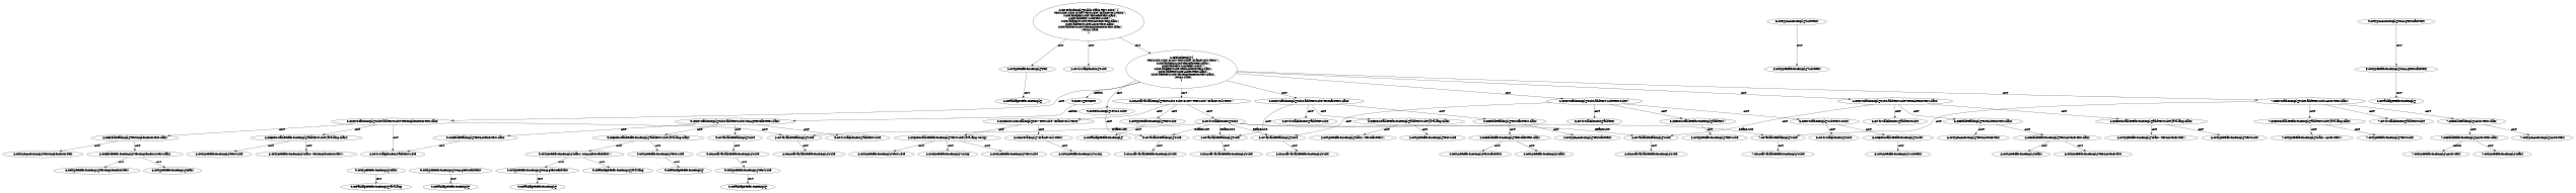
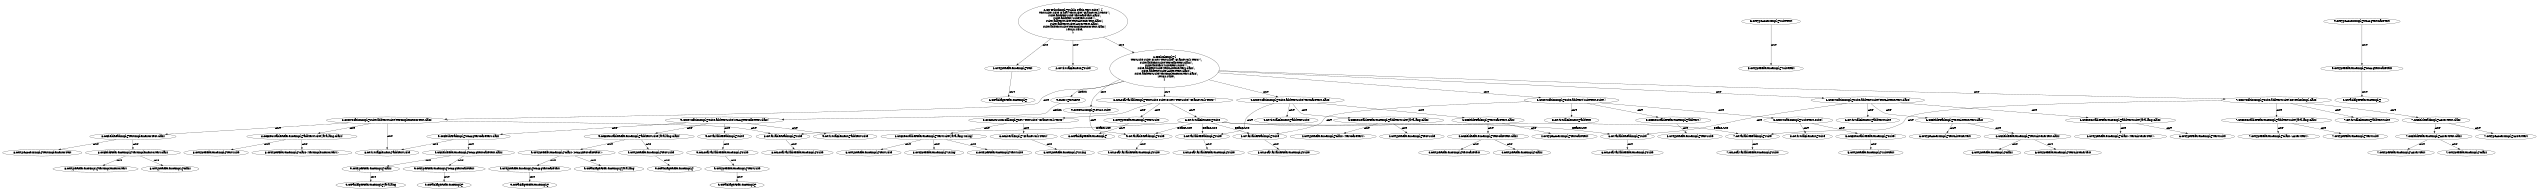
  digraph {
    fontname="DejaVu Serif"
    node [fontname="DejaVu Serif" shape=ellipse]
    edge [fontname="DejaVu Serif"]
    n1 [label="2:CtTypeReferenceImpl@Test"]
    n2 [label="2:CtPackageReferenceImpl@"]
    n3 [label="2:CtVirtualElement@suite"]
    n4 [label="3:CtTypeReferenceImpl@TestSuite"]
    n5 [label="3:CtPackageReferenceImpl@"]
    n6 [label="3:CtExecutableReferenceImpl@TestSuite(java.lang.String)"]
    n7 [label="3:CtTypeReferenceImpl@TestSuite"]
    n8 [label="3:CtTypeReferenceImpl@TestSuite"]
    n9 [label="3:CtTypeReferenceImpl@String"]
    n10 [label="3:CtLiteralImpl@\"Framework Tests\""]
    n11 [label="3:CtTypeReferenceImpl@String"]
    n12 [label="3:CtConstructorCallImpl@new TestSuite(\"Framework Tests\")"]
    n13 [label="3:CtVirtualElement@suite"]
    n14 [label="4:CtVariableReadImpl@suite"]
    n15 [label="5:CtVariableReadImpl@suite"]
    n16 [label="6:CtVariableReadImpl@suite"]
    n17 [label="7:CtVariableReadImpl@suite"]
    n18 [label="8:CtVariableReadImpl@suite"]
    n19 [label="9:CtVariableReadImpl@suite"]
    n20 [label="4:CtLocalVariableReferenceImpl@suite"]
    n21 [label="5:CtLocalVariableReferenceImpl@suite"]
    n22 [label="6:CtLocalVariableReferenceImpl@suite"]
    n23 [label="7:CtLocalVariableReferenceImpl@suite"]
    n24 [label="8:CtLocalVariableReferenceImpl@suite"]
    n25 [label="9:CtLocalVariableReferenceImpl@suite"]
    n26 [label="3:CtLocalVariableImpl@TestSuite suite = new TestSuite(\"Framework Tests\")"]
    n27 [label="4:CtExecutableReferenceImpl@addTestSuite(java.lang.Class)"]
    n28 [label="4:CtTypeReferenceImpl@TestSuite"]
    n29 [label="4:CtTypeReferenceImpl@Class<TestCaseTest>"]
    n30 [label="4:CtVirtualElement@addTestSuite"]
    n31 [label="4:CtFieldReferenceImpl@TestCaseTest.class"]
    n32 [label="4:CtTypeReferenceImpl@TestCaseTest"]
    n33 [label="4:CtTypeReferenceImpl@Class"]
    n34 [label="4:CtFieldReadImpl@TestCaseTest.class"]
    n35 [label="4:CtTypeAccessImpl@TestCaseTest"]
    n36 [label="4:CtInvocationImpl@suite.addTestSuite(TestCaseTest.class)"]
    n37 [label="5:CtExecutableReferenceImpl@addTest()"]
    n38 [label="5:CtTypeReferenceImpl@TestSuite"]
    n39 [label="5:CtVirtualElement@addTest"]
    n40 [label="5:CtExecutableReferenceImpl@suite()"]
    n41 [label="5:CtTypeReferenceImpl@SuiteTest"]
    n42 [label="5:CtVirtualElement@suite"]
    n43 [label="5:CtTypeAccessImpl@SuiteTest"]
    n44 [label="5:CtTypeReferenceImpl@SuiteTest"]
    n45 [label="5:CtInvocationImpl@SuiteTest.suite()"]
    n46 [label="5:CtInvocationImpl@suite.addTest(SuiteTest.suite())"]
    n47 [label="6:CtExecutableReferenceImpl@addTestSuite(java.lang.Class)"]
    n48 [label="6:CtTypeReferenceImpl@TestSuite"]
    n49 [label="6:CtTypeReferenceImpl@Class<TestListenerTest>"]
    n50 [label="6:CtVirtualElement@addTestSuite"]
    n51 [label="6:CtFieldReferenceImpl@TestListenerTest.class"]
    n52 [label="6:CtTypeReferenceImpl@TestListenerTest"]
    n53 [label="6:CtTypeReferenceImpl@Class"]
    n54 [label="6:CtFieldReadImpl@TestListenerTest.class"]
    n55 [label="6:CtTypeAccessImpl@TestListenerTest"]
    n56 [label="6:CtInvocationImpl@suite.addTestSuite(TestListenerTest.class)"]
    n57 [label="7:CtExecutableReferenceImpl@addTestSuite(java.lang.Class)"]
    n58 [label="7:CtTypeReferenceImpl@TestSuite"]
    n59 [label="7:CtTypeReferenceImpl@Class<AssertTest>"]
    n60 [label="7:CtVirtualElement@addTestSuite"]
    n61 [label="7:CtFieldReferenceImpl@AssertTest.class"]
    n62 [label="7:CtTypeReferenceImpl@AssertTest"]
    n63 [label="7:CtTypeReferenceImpl@Class"]
    n64 [label="7:CtFieldReadImpl@AssertTest.class"]
    n65 [label="7:CtTypeAccessImpl@AssertTest"]
-   n66 [label="7:CtInvocationImpl@suite.addTestSuite(AssertTest.class)"]
+   n66 [label="7:CtInvocationImpl@suite.addTestSuite(CtMethodImpl.class)"]
    n67 [label="8:CtExecutableReferenceImpl@addTestSuite(java.lang.Class)"]
    n68 [label="8:CtTypeReferenceImpl@TestSuite"]
    n69 [label="8:CtTypeReferenceImpl@Class<TestImplementorTest>"]
    n70 [label="8:CtVirtualElement@addTestSuite"]
    n71 [label="8:CtFieldReferenceImpl@TestImplementorTest.class"]
    n72 [label="8:CtTypeReferenceImpl@TestImplementorTest"]
    n73 [label="8:CtTypeReferenceImpl@Class"]
    n74 [label="8:CtFieldReadImpl@TestImplementorTest.class"]
    n75 [label="8:CtTypeAccessImpl@TestImplementorTest"]
    n76 [label="8:CtInvocationImpl@suite.addTestSuite(TestImplementorTest.class)"]
    n77 [label="9:CtReturnImpl@return suite"]
    n78 [label="2:CtBlockImpl@\{\n    TestSuite suite = new TestSuite(\"Framework Tests\");\n    suite.addTestSuite(TestCaseTest.class);\n    suite.addTest(SuiteTest.suite());\n    suite.addTestSuite(TestListenerTest.class);\n    suite.addTestSuite(AssertTest.class);\n    suite.addTestSuite(TestImplementorTest.class);\n    return suite;\n\}"]
    n79 [label="9:Insert@INSERT"]
    n80 [label="9:CtInvocationImpl@suite.addTestSuite(NoArgTestCaseTest.class)"]
    n81 [label="2:CtMethodImpl@public static Test suite() \{\n    TestSuite suite = new TestSuite(\"Framework Tests\");\n    suite.addTestSuite(TestCaseTest.class);\n    suite.addTest(SuiteTest.suite());\n    suite.addTestSuite(TestListenerTest.class);\n    suite.addTestSuite(AssertTest.class);\n    suite.addTestSuite(TestImplementorTest.class);\n    return suite;\n\}"]
    n82 [label="9:CtVariableReadImpl@suite"]
    n83 [label="9:CtExecutableReferenceImpl@addTestSuite(java.lang.Class)"]
-   n84 [label="9:CtFieldReadImpl@TestListenerTest.class"]
+   n84 [label="9:CtFieldReadImpl@NoArgTestCaseTest.class"]
    n85 [label="9:CtVirtualElement@addTestSuite"]
    n86 [label="9:CtPackageReferenceImpl@"]
    n87 [label="9:CtTypeReferenceImpl@TestSuite"]
    n88 [label="9:CtLocalVariableReferenceImpl@suite"]
    n89 [label="9:CtPackageReferenceImpl@"]
    n90 [label="9:CtTypeReferenceImpl@TestSuite"]
    n91 [label="9:CtPackageReferenceImpl@java.lang"]
    n92 [label="9:CtPackageReferenceImpl@"]
    n93 [label="9:CtTypeReferenceImpl@NoArgTestCaseTest"]
    n94 [label="9:CtTypeReferenceImpl@Class<NoArgTestCaseTest>"]
    n95 [label="9:CtPackageReferenceImpl@"]
    n96 [label="9:CtTypeReferenceImpl@NoArgTestCaseTest"]
    n97 [label="9:CtTypeAccessImpl@NoArgTestCaseTest"]
    n98 [label="9:CtPackageReferenceImpl@"]
    n99 [label="9:CtTypeReferenceImpl@NoArgTestCaseTest"]
    n100 [label="9:CtPackageReferenceImpl@java.lang"]
    n101 [label="9:CtTypeReferenceImpl@Class"]
+   n102 [label="9:CtFieldReferenceImpl@NoArgTestCaseTest.class"]
    n1 -> n2 [label=AST]
    n4 -> n5 [label=AST]
    n6 -> n7 [label=AST]
    n6 -> n8 [label=AST]
    n6 -> n9 [label=AST]
    n10 -> n11 [label=AST]
    n12 -> n6 [label=AST]
    n12 -> n10 [label=AST]
    n13 -> n14 [label="Define-Use"]
    n13 -> n15 [label="Define-Use"]
    n13 -> n16 [label="Define-Use"]
    n13 -> n17 [label="Define-Use"]
    n13 -> n18 [label="Define-Use"]
    n13 -> n19 [label="Define-Use"]
    n14 -> n20 [label=AST]
    n15 -> n21 [label=AST]
    n16 -> n22 [label=AST]
    n17 -> n23 [label=AST]
    n18 -> n24 [label=AST]
    n19 -> n25 [label=AST]
    n26 -> n4 [label=AST]
    n26 -> n12 [label=AST]
    n26 -> n13 [label=AST]
    n27 -> n28 [label=AST]
    n27 -> n29 [label=AST]
    n31 -> n32 [label=AST]
    n31 -> n33 [label=AST]
    n34 -> n31 [label=AST]
    n34 -> n35 [label=AST]
    n36 -> n14 [label=AST]
    n36 -> n27 [label=AST]
    n36 -> n30 [label=AST]
    n36 -> n34 [label=AST]
    n37 -> n38 [label=AST]
    n40 -> n41 [label=AST]
    n43 -> n44 [label=AST]
    n45 -> n40 [label=AST]
    n45 -> n42 [label=AST]
    n46 -> n15 [label=AST]
    n46 -> n37 [label=AST]
    n46 -> n39 [label=AST]
    n46 -> n45 [label=AST]
    n47 -> n48 [label=AST]
    n47 -> n49 [label=AST]
    n51 -> n52 [label=AST]
    n51 -> n53 [label=AST]
    n54 -> n51 [label=AST]
    n54 -> n55 [label=AST]
    n56 -> n16 [label=AST]
    n56 -> n47 [label=AST]
    n56 -> n50 [label=AST]
    n56 -> n54 [label=AST]
    n57 -> n58 [label=AST]
    n57 -> n59 [label=AST]
-   n61 -> n62 [label=Action]
+   n61 -> n62 [label=AST]
    n61 -> n63 [label=AST]
    n64 -> n61 [label=AST]
    n64 -> n65 [label=AST]
    n66 -> n17 [label=AST]
    n66 -> n57 [label=AST]
    n66 -> n60 [label=AST]
    n66 -> n64 [label=AST]
    n67 -> n68 [label=AST]
    n67 -> n69 [label=AST]
    n71 -> n72 [label=AST]
    n71 -> n73 [label=AST]
    n74 -> n71 [label=AST]
    n74 -> n75 [label=AST]
    n76 -> n18 [label=AST]
    n76 -> n67 [label=AST]
    n76 -> n70 [label=AST]
    n76 -> n74 [label=AST]
    n77 -> n19 [label=AST]
    n78 -> n26 [label=AST]
    n78 -> n36 [label=AST]
    n78 -> n46 [label=AST]
    n78 -> n56 [label=AST]
    n78 -> n66 [label=AST]
    n78 -> n76 [label=AST]
    n78 -> n77 [label=AST]
    n78 -> n79 [label=Action]
    n79 -> n80 [label=Action]
    n80 -> n82 [label=AST]
    n80 -> n83 [label=AST]
    n80 -> n84 [label=AST]
    n80 -> n85 [label=AST]
    n81 -> n1 [label=AST]
    n81 -> n3 [label=AST]
    n81 -> n78 [label=AST]
    n82 -> n88 [label=AST]
    n83 -> n90 [label=AST]
    n83 -> n94 [label=AST]
    n84 -> n70 [label=AST]
+   n84 -> n102 [label=AST]
    n87 -> n86 [label=AST]
    n88 -> n87 [label=AST]
    n90 -> n89 [label=AST]
    n93 -> n92 [label=AST]
    n94 -> n91 [label=AST]
    n94 -> n93 [label=AST]
    n96 -> n95 [label=AST]
    n97 -> n96 [label=AST]
    n99 -> n98 [label=AST]
    n101 -> n100 [label=AST]
+   n102 -> n99 [label=AST]
+   n102 -> n101 [label=AST]
  }
